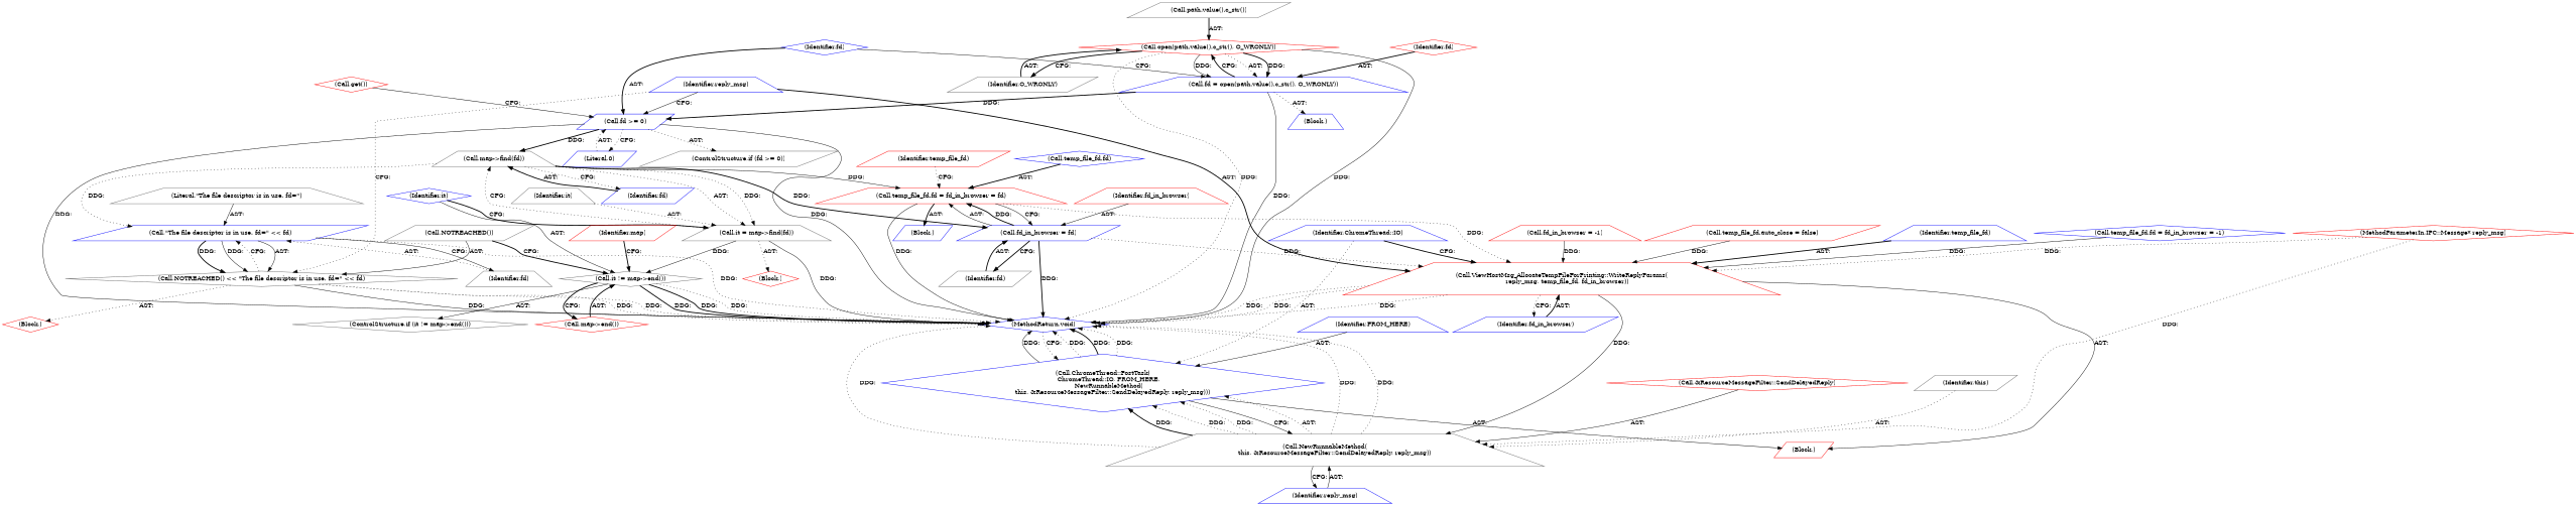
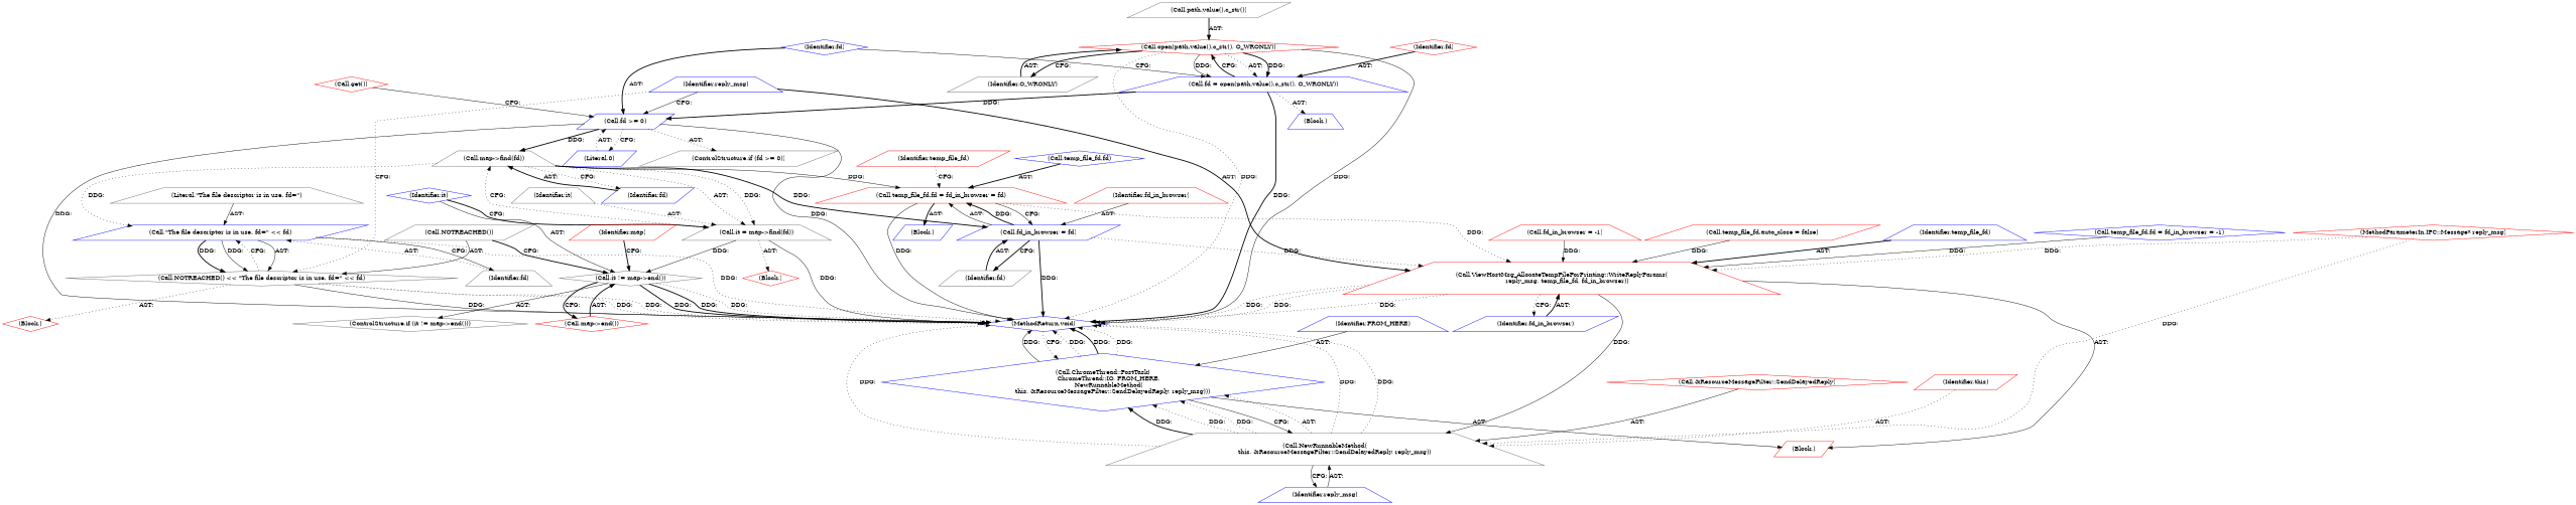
  digraph {
    node [color=blue shape=diamond]
    edge [style=dotted]
    n1 [color=red label="(Call,open(path.value().c_str(), O_WRONLY))"]
    n2 [label="(Call,fd = open(path.value().c_str(), O_WRONLY))" shape=trapezium]
    n3 [color=gray40 label="(Identifier,O_WRONLY)" shape=parallelogram]
    n4 [label="(MethodReturn,void)"]
    n5 [label="(Call,fd >= 0)" shape=parallelogram]
    n6 [label="(Block,)" shape=trapezium]
    n7 [label="(Call,ChromeThread::PostTask(\n      ChromeThread::IO, FROM_HERE,\n      NewRunnableMethod(\n          this, &ResourceMessageFilter::SendDelayedReply, reply_msg)))"]
    n8 [color=gray40 label="(Call,map->find(fd))" shape=trapezium]
    n9 [color=gray40 label="(ControlStructure,if (fd >= 0))" shape=parallelogram]
    n10 [label="(Literal,0)" shape=parallelogram]
    n11 [color=gray40 label="(Call,it = map->find(fd))" shape=trapezium]
    n12 [label="(Call,\"The file descriptor is in use. fd=\" << fd)" shape=parallelogram]
    n13 [color=red label="(Call,temp_file_fd.fd = fd_in_browser = fd)" shape=trapezium]
    n14 [label="(Call,fd_in_browser = fd)" shape=parallelogram]
    n15 [label="(Identifier,fd)" shape=parallelogram]
    n16 [color=gray40 label="(Call,it != map->end())"]
    n17 [color=red label="(Block,)"]
    n18 [color=gray40 label="(Call,NOTREACHED() << \"The file descriptor is in use. fd=\" << fd)"]
    n19 [color=gray40 label="(Identifier,fd)" shape=trapezium]
    n20 [color=red label="(Call,ViewHostMsg_AllocateTempFileForPrinting::WriteReplyParams(\n      reply_msg, temp_file_fd, fd_in_browser))" shape=trapezium]
    n21 [label="(Block,)" shape=parallelogram]
    n22 [color=gray40 label="(Identifier,fd)" shape=parallelogram]
    n23 [color=gray40 label="(ControlStructure,if (it != map->end()))"]
    n24 [color=red label="(Call,map->end())"]
    n25 [color=red label="(Block,)"]
    n26 [color=gray40 label="(Call,NewRunnableMethod(\n          this, &ResourceMessageFilter::SendDelayedReply, reply_msg))" shape=trapezium]
    n27 [color=red label="(Block,)" shape=parallelogram]
    n28 [label="(Identifier,fd_in_browser)" shape=parallelogram]
    n29 [label="(Identifier,reply_msg)" shape=trapezium]
    n30 [color=red label="(Call,get())"]
    n31 [color=red label="(Call,fd_in_browser = -1)" shape=trapezium]
    n32 [color=gray40 label="(Literal,\"The file descriptor is in use. fd=\")" shape=trapezium]
    n33 [color=red label="(Identifier,fd_in_browser)" shape=trapezium]
    n34 [label="(Identifier,fd)"]
    n35 [color=red label="(Call,temp_file_fd.auto_close = false)" shape=parallelogram]
    n36 [label="(Identifier,temp_file_fd)" shape=trapezium]
    n37 [color=red label="(Identifier,fd)"]
    n38 [color=red label="(Identifier,temp_file_fd)" shape=parallelogram]
    n39 [color=gray40 label="(Identifier,it)" shape=trapezium]
    n40 [label="(Identifier,FROM_HERE)" shape=trapezium]
    n41 [color=gray40 label="(Call,NOTREACHED())" shape=parallelogram]
    n42 [color=gray40 label="(Call,path.value().c_str())" shape=parallelogram]
    n43 [label="(Identifier,it)"]
    n44 [color=red label="(Call,&ResourceMessageFilter::SendDelayedReply)"]
-   n45 [color=gray40 label="(Identifier,this)" shape=parallelogram]
+   n45 [color=red label="(Identifier,this)" shape=parallelogram]
    n46 [label="(Call,temp_file_fd.fd)"]
    n47 [color=red label="(Identifier,map)" shape=parallelogram]
-   n48 [label="(Identifier,ChromeThread::IO)" shape=trapezium]
    n49 [label="(Identifier,reply_msg)" shape=trapezium]
    n50 [label="(Call,temp_file_fd.fd = fd_in_browser = -1)"]
    n51 [color=red label="(MethodParameterIn,IPC::Message* reply_msg)"]
    n1 -> n2 [label="AST: "]
    n1 -> n2 [label="DDG: " style=bold]
    n1 -> n2 [label="DDG: " style=solid]
    n1 -> n3 [label="CFG: " style=bold]
    n1 -> n4 [label="DDG: "]
    n1 -> n4 [label="DDG: " style=solid]
    n2 -> n1 [label="CFG: " style=bold]
-   n2 -> n4 [label="DDG: " style=solid]
+   n2 -> n4 [label="DDG: " style=bold]
    n2 -> n5 [label="DDG: " style=bold]
    n2 -> n6 [label="AST: "]
    n3 -> n1 [label="AST: " style=bold]
    n4 -> n7 [label="CFG: "]
    n5 -> n4 [label="DDG: " style=solid]
    n5 -> n4 [label="DDG: " style=solid]
    n5 -> n8 [label="DDG: " style=bold]
    n5 -> n9 [label="AST: "]
    n5 -> n10 [label="CFG: "]
    n7 -> n4 [label="DDG: "]
    n7 -> n4 [label="DDG: " style=bold]
    n7 -> n4 [label="DDG: "]
    n7 -> n4 [label="DDG: " style=solid]
    n7 -> n26 [label="CFG: " style=solid]
    n7 -> n27 [label="AST: " style=solid]
    n8 -> n11 [label="AST: "]
    n8 -> n11 [label="DDG: "]
    n8 -> n12 [label="DDG: "]
    n8 -> n13 [label="DDG: " style=solid]
    n8 -> n14 [label="DDG: " style=bold]
    n8 -> n15 [label="CFG: "]
    n10 -> n5 [label="AST: "]
    n11 -> n4 [label="DDG: " style=solid]
    n11 -> n8 [label="CFG: "]
    n11 -> n16 [label="DDG: " style=solid]
    n11 -> n17 [label="AST: "]
    n12 -> n4 [label="DDG: "]
    n12 -> n18 [label="AST: " style=solid]
    n12 -> n18 [label="DDG: " style=bold]
    n12 -> n18 [label="DDG: " style=solid]
    n12 -> n19 [label="CFG: " style=solid]
    n13 -> n4 [label="DDG: " style=solid]
    n13 -> n14 [label="CFG: " style=solid]
    n13 -> n20 [label="DDG: "]
    n13 -> n21 [label="AST: " style=bold]
    n14 -> n4 [label="DDG: " style=bold]
    n14 -> n13 [label="AST: " style=solid]
    n14 -> n13 [label="DDG: " style=bold]
    n14 -> n20 [label="DDG: "]
    n14 -> n22 [label="CFG: " style=bold]
    n15 -> n8 [label="AST: " style=bold]
    n16 -> n4 [label="DDG: "]
    n16 -> n4 [label="DDG: " style=bold]
    n16 -> n4 [label="DDG: " style=bold]
    n16 -> n23 [label="AST: " style=solid]
    n16 -> n24 [label="CFG: " style=bold]
    n18 -> n4 [label="DDG: "]
    n18 -> n4 [label="DDG: " style=solid]
    n18 -> n4 [label="DDG: "]
    n18 -> n12 [label="CFG: "]
    n18 -> n25 [label="AST: "]
    n19 -> n12 [label="AST: "]
    n20 -> n4 [label="DDG: "]
    n20 -> n4 [label="DDG: "]
    n20 -> n4 [label="DDG: "]
    n20 -> n26 [label="DDG: " style=solid]
    n20 -> n27 [label="AST: " style=solid]
    n20 -> n28 [label="CFG: "]
    n22 -> n14 [label="AST: " style=bold]
    n24 -> n16 [label="AST: " style=bold]
    n26 -> n4 [label="DDG: "]
    n26 -> n4 [label="DDG: "]
    n26 -> n4 [label="DDG: "]
    n26 -> n7 [label="AST: "]
    n26 -> n7 [label="DDG: " style=bold]
    n26 -> n7 [label="DDG: "]
    n26 -> n7 [label="DDG: "]
    n26 -> n29 [label="CFG: " style=solid]
    n28 -> n20 [label="AST: " style=bold]
    n29 -> n26 [label="AST: " style=solid]
    n30 -> n5 [label="CFG: " style=solid]
    n31 -> n20 [label="DDG: " style=solid]
    n32 -> n12 [label="AST: " style=solid]
    n33 -> n14 [label="AST: " style=solid]
    n34 -> n2 [label="CFG: " style=solid]
    n34 -> n5 [label="AST: " style=bold]
    n35 -> n20 [label="DDG: " style=solid]
    n36 -> n20 [label="AST: " style=bold]
    n37 -> n2 [label="AST: " style=bold]
    n38 -> n13 [label="CFG: "]
    n39 -> n11 [label="AST: "]
    n40 -> n7 [label="AST: " style=solid]
    n41 -> n16 [label="CFG: " style=bold]
    n41 -> n18 [label="AST: " style=solid]
    n42 -> n1 [label="AST: " style=bold]
    n43 -> n11 [label="CFG: " style=bold]
    n43 -> n16 [label="AST: " style=solid]
    n44 -> n26 [label="AST: " style=solid]
    n45 -> n26 [label="AST: "]
    n46 -> n13 [label="AST: " style=bold]
    n47 -> n16 [label="CFG: " style=bold]
-   n48 -> n7 [label="AST: "]
-   n48 -> n20 [label="CFG: " style=bold]
    n49 -> n5 [label="CFG: " style=solid]
    n49 -> n18 [label="CFG: "]
    n49 -> n20 [label="AST: " style=bold]
    n50 -> n20 [label="DDG: " style=solid]
    n51 -> n20 [label="DDG: "]
    n51 -> n26 [label="DDG: "]
  }
